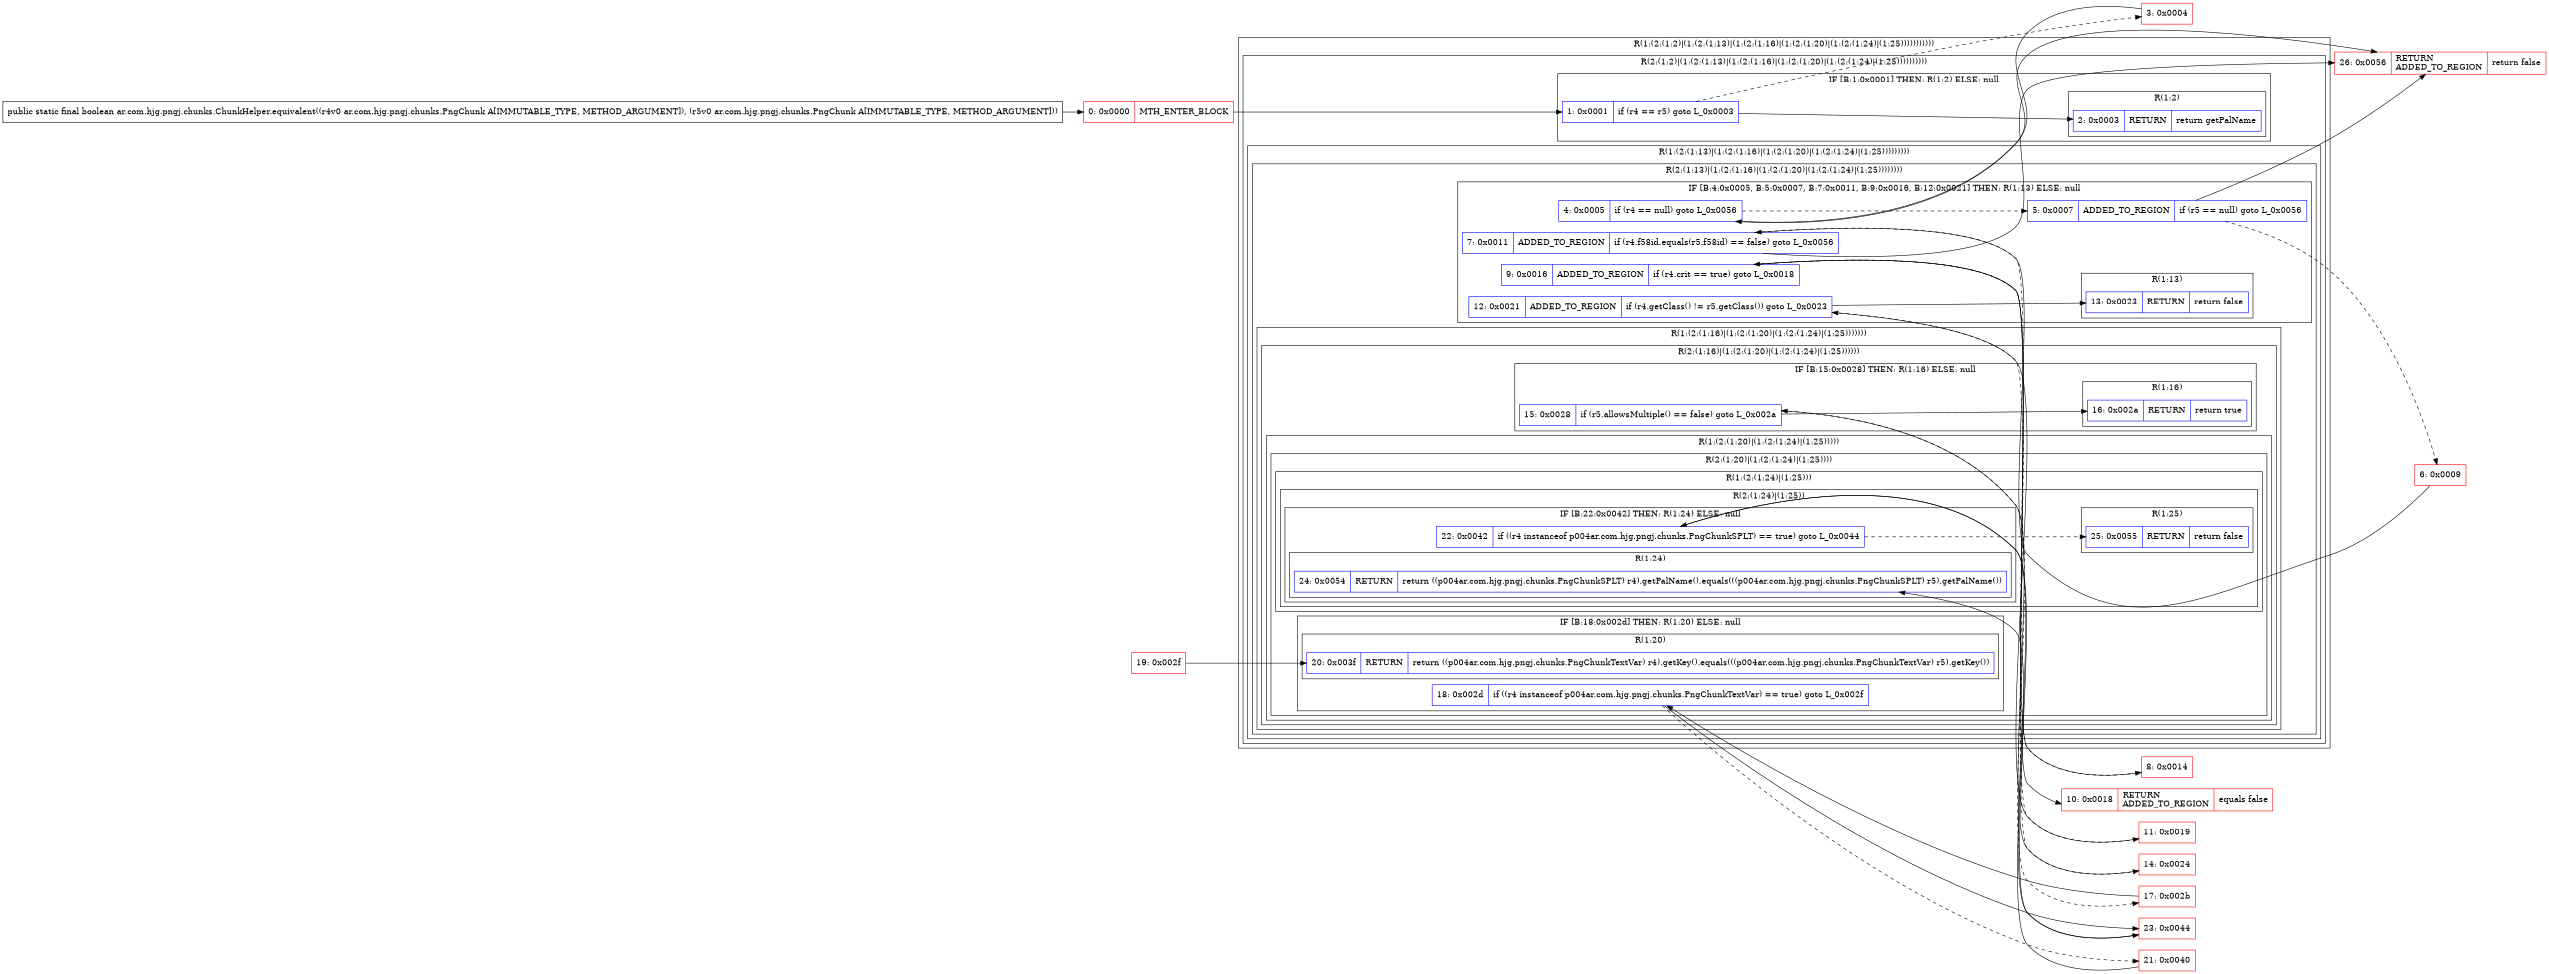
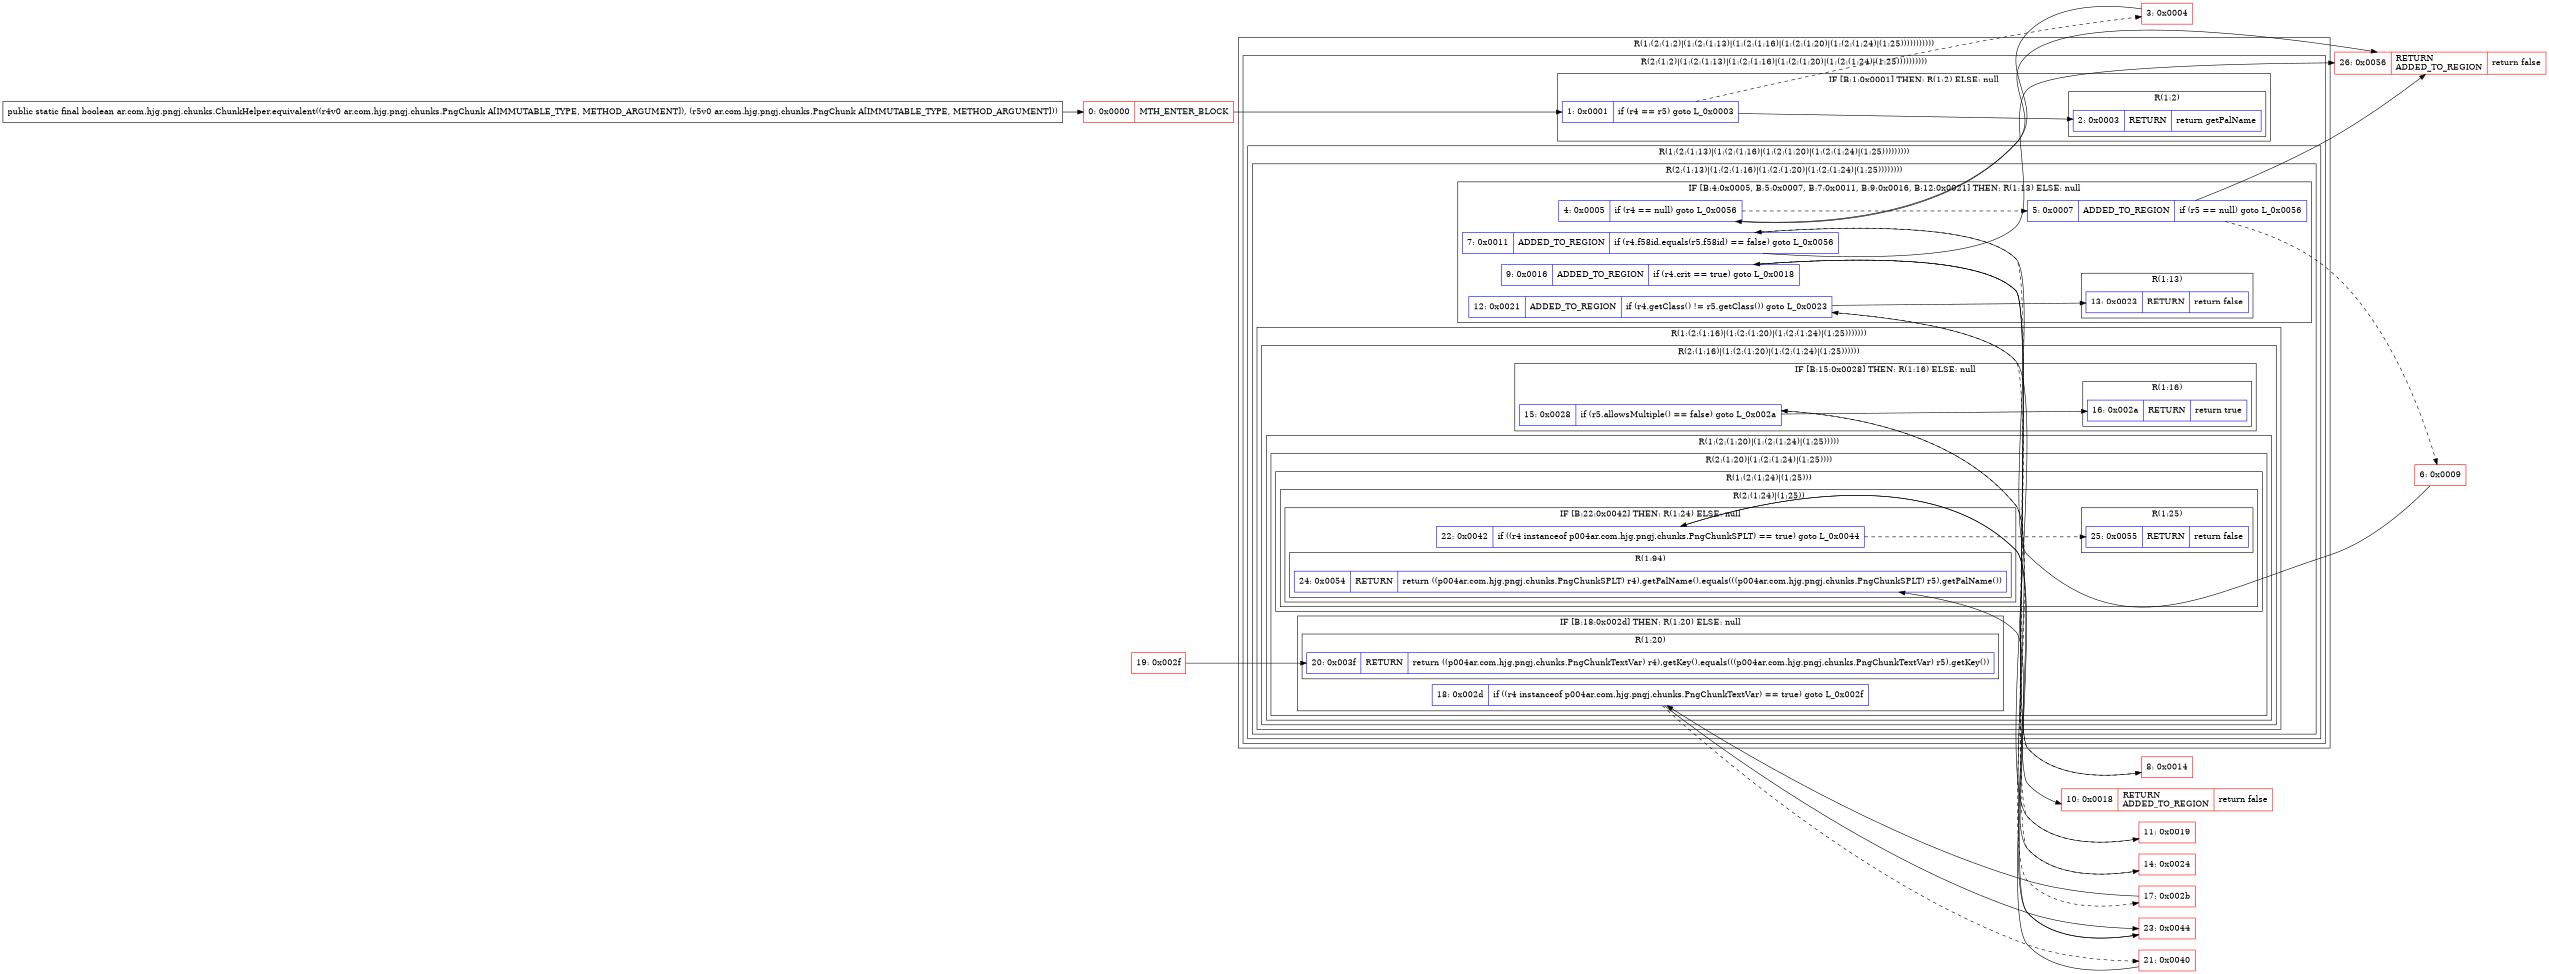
  digraph {
    rankdir=LR
    node [color=blue shape=record]
    n1 [label="{2\:\ 0x0003|RETURN\l|return getPalName\l}"]
    n2 [label="{1\:\ 0x0001|if (r4 == r5) goto L_0x0003\l}"]
    n3 [label="{13\:\ 0x0023|RETURN\l|return false\l}"]
    n4 [label="{4\:\ 0x0005|if (r4 == null) goto L_0x0056\l}"]
    n5 [label="{5\:\ 0x0007|ADDED_TO_REGION\l|if (r5 == null) goto L_0x0056\l}"]
    n6 [label="{7\:\ 0x0011|ADDED_TO_REGION\l|if (r4.f58id.equals(r5.f58id) == false) goto L_0x0056\l}"]
    n7 [label="{9\:\ 0x0016|ADDED_TO_REGION\l|if (r4.crit == true) goto L_0x0018\l}"]
    n8 [label="{12\:\ 0x0021|ADDED_TO_REGION\l|if (r4.getClass() != r5.getClass()) goto L_0x0023\l}"]
    n9 [label="{16\:\ 0x002a|RETURN\l|return true\l}"]
    n10 [label="{15\:\ 0x0028|if (r5.allowsMultiple() == false) goto L_0x002a\l}"]
    n11 [label="{20\:\ 0x003f|RETURN\l|return ((p004ar.com.hjg.pngj.chunks.PngChunkTextVar) r4).getKey().equals(((p004ar.com.hjg.pngj.chunks.PngChunkTextVar) r5).getKey())\l}"]
    n12 [label="{18\:\ 0x002d|if ((r4 instanceof p004ar.com.hjg.pngj.chunks.PngChunkTextVar) == true) goto L_0x002f\l}"]
    n13 [label="{24\:\ 0x0054|RETURN\l|return ((p004ar.com.hjg.pngj.chunks.PngChunkSPLT) r4).getPalName().equals(((p004ar.com.hjg.pngj.chunks.PngChunkSPLT) r5).getPalName())\l}"]
    n14 [label="{22\:\ 0x0042|if ((r4 instanceof p004ar.com.hjg.pngj.chunks.PngChunkSPLT) == true) goto L_0x0044\l}"]
    n15 [label="{25\:\ 0x0055|RETURN\l|return false\l}"]
    n16 [color=red label="{3\:\ 0x0004}"]
    n17 [color=red label="{26\:\ 0x0056|RETURN\lADDED_TO_REGION\l|return false\l}"]
    n18 [color=red label="{6\:\ 0x0009}"]
    n19 [color=red label="{8\:\ 0x0014}"]
-   n20 [color=red label="{10\:\ 0x0018|RETURN\lADDED_TO_REGION\l|equals false\l}"]
+   n20 [color=red label="{10\:\ 0x0018|RETURN\lADDED_TO_REGION\l|return false\l}"]
    n21 [color=red label="{11\:\ 0x0019}"]
    n22 [color=red label="{14\:\ 0x0024}"]
    n23 [color=red label="{17\:\ 0x002b}"]
    n24 [color=red label="{21\:\ 0x0040}"]
    n25 [color=red label="{23\:\ 0x0044}"]
    n26 [color=red label="{19\:\ 0x002f}"]
    n27 [color=red label="{0\:\ 0x0000|MTH_ENTER_BLOCK\l}"]
    n28 [label="{public static final boolean ar.com.hjg.pngj.chunks.ChunkHelper.equivalent((r4v0 ar.com.hjg.pngj.chunks.PngChunk A[IMMUTABLE_TYPE, METHOD_ARGUMENT]), (r5v0 ar.com.hjg.pngj.chunks.PngChunk A[IMMUTABLE_TYPE, METHOD_ARGUMENT])) }" color=""]
    subgraph cluster_1 {
      label="R(1:(2:(1:2)|(1:(2:(1:13)|(1:(2:(1:16)|(1:(2:(1:20)|(1:(2:(1:24)|(1:25)))))))))))"
      subgraph cluster_2 {
        label="R(2:(1:2)|(1:(2:(1:13)|(1:(2:(1:16)|(1:(2:(1:20)|(1:(2:(1:24)|(1:25))))))))))"
        subgraph cluster_3 {
          label="IF [B:1:0x0001] THEN: R(1:2) ELSE: null"
          n2
          subgraph cluster_4 {
            label="R(1:2)"
            n1
          }
        }
        subgraph cluster_5 {
          label="R(1:(2:(1:13)|(1:(2:(1:16)|(1:(2:(1:20)|(1:(2:(1:24)|(1:25)))))))))"
          subgraph cluster_6 {
            label="R(2:(1:13)|(1:(2:(1:16)|(1:(2:(1:20)|(1:(2:(1:24)|(1:25))))))))"
            subgraph cluster_7 {
              label="IF [B:4:0x0005, B:5:0x0007, B:7:0x0011, B:9:0x0016, B:12:0x0021] THEN: R(1:13) ELSE: null"
              n4
              n5
              n6
              n7
              n8
              subgraph cluster_8 {
                label="R(1:13)"
                n3
              }
            }
            subgraph cluster_9 {
              label="R(1:(2:(1:16)|(1:(2:(1:20)|(1:(2:(1:24)|(1:25)))))))"
              subgraph cluster_10 {
                label="R(2:(1:16)|(1:(2:(1:20)|(1:(2:(1:24)|(1:25))))))"
                subgraph cluster_11 {
                  label="IF [B:15:0x0028] THEN: R(1:16) ELSE: null"
                  n10
                  subgraph cluster_12 {
                    label="R(1:16)"
                    n9
                  }
                }
                subgraph cluster_13 {
                  label="R(1:(2:(1:20)|(1:(2:(1:24)|(1:25)))))"
                  subgraph cluster_14 {
                    label="R(2:(1:20)|(1:(2:(1:24)|(1:25))))"
                    subgraph cluster_15 {
                      label="IF [B:18:0x002d] THEN: R(1:20) ELSE: null"
                      n12
                      subgraph cluster_16 {
                        label="R(1:20)"
                        n11
                      }
                    }
                    subgraph cluster_17 {
                      label="R(1:(2:(1:24)|(1:25)))"
                      subgraph cluster_18 {
                        label="R(2:(1:24)|(1:25))"
                        subgraph cluster_19 {
                          label="IF [B:22:0x0042] THEN: R(1:24) ELSE: null"
                          n14
                          subgraph cluster_20 {
-                           label="R(1:24)"
+                           label="R(1:94)"
                            n13
                          }
                        }
                        subgraph cluster_21 {
                          label="R(1:25)"
                          n15
                        }
                      }
                    }
                  }
                }
              }
            }
          }
        }
      }
    }
    n2 -> n1
    n2 -> n16 [style=dashed]
    n4 -> n5 [style=dashed]
    n4 -> n17
    n5 -> n17
    n5 -> n18 [style=dashed]
    n6 -> n17
    n6 -> n19 [style=dashed]
    n7 -> n20
    n7 -> n21 [style=dashed]
    n8 -> n3
    n8 -> n22 [style=dashed]
    n10 -> n9
    n10 -> n23 [style=dashed]
    n12 -> n24 [style=dashed]
    n12 -> n25
    n14 -> n15 [style=dashed]
    n14 -> n25
    n16 -> n4
    n18 -> n6
    n19 -> n7
    n21 -> n8
    n22 -> n10
    n23 -> n12
    n24 -> n14
    n25 -> n13
    n26 -> n11
    n27 -> n2
    n28 -> n27
  }
